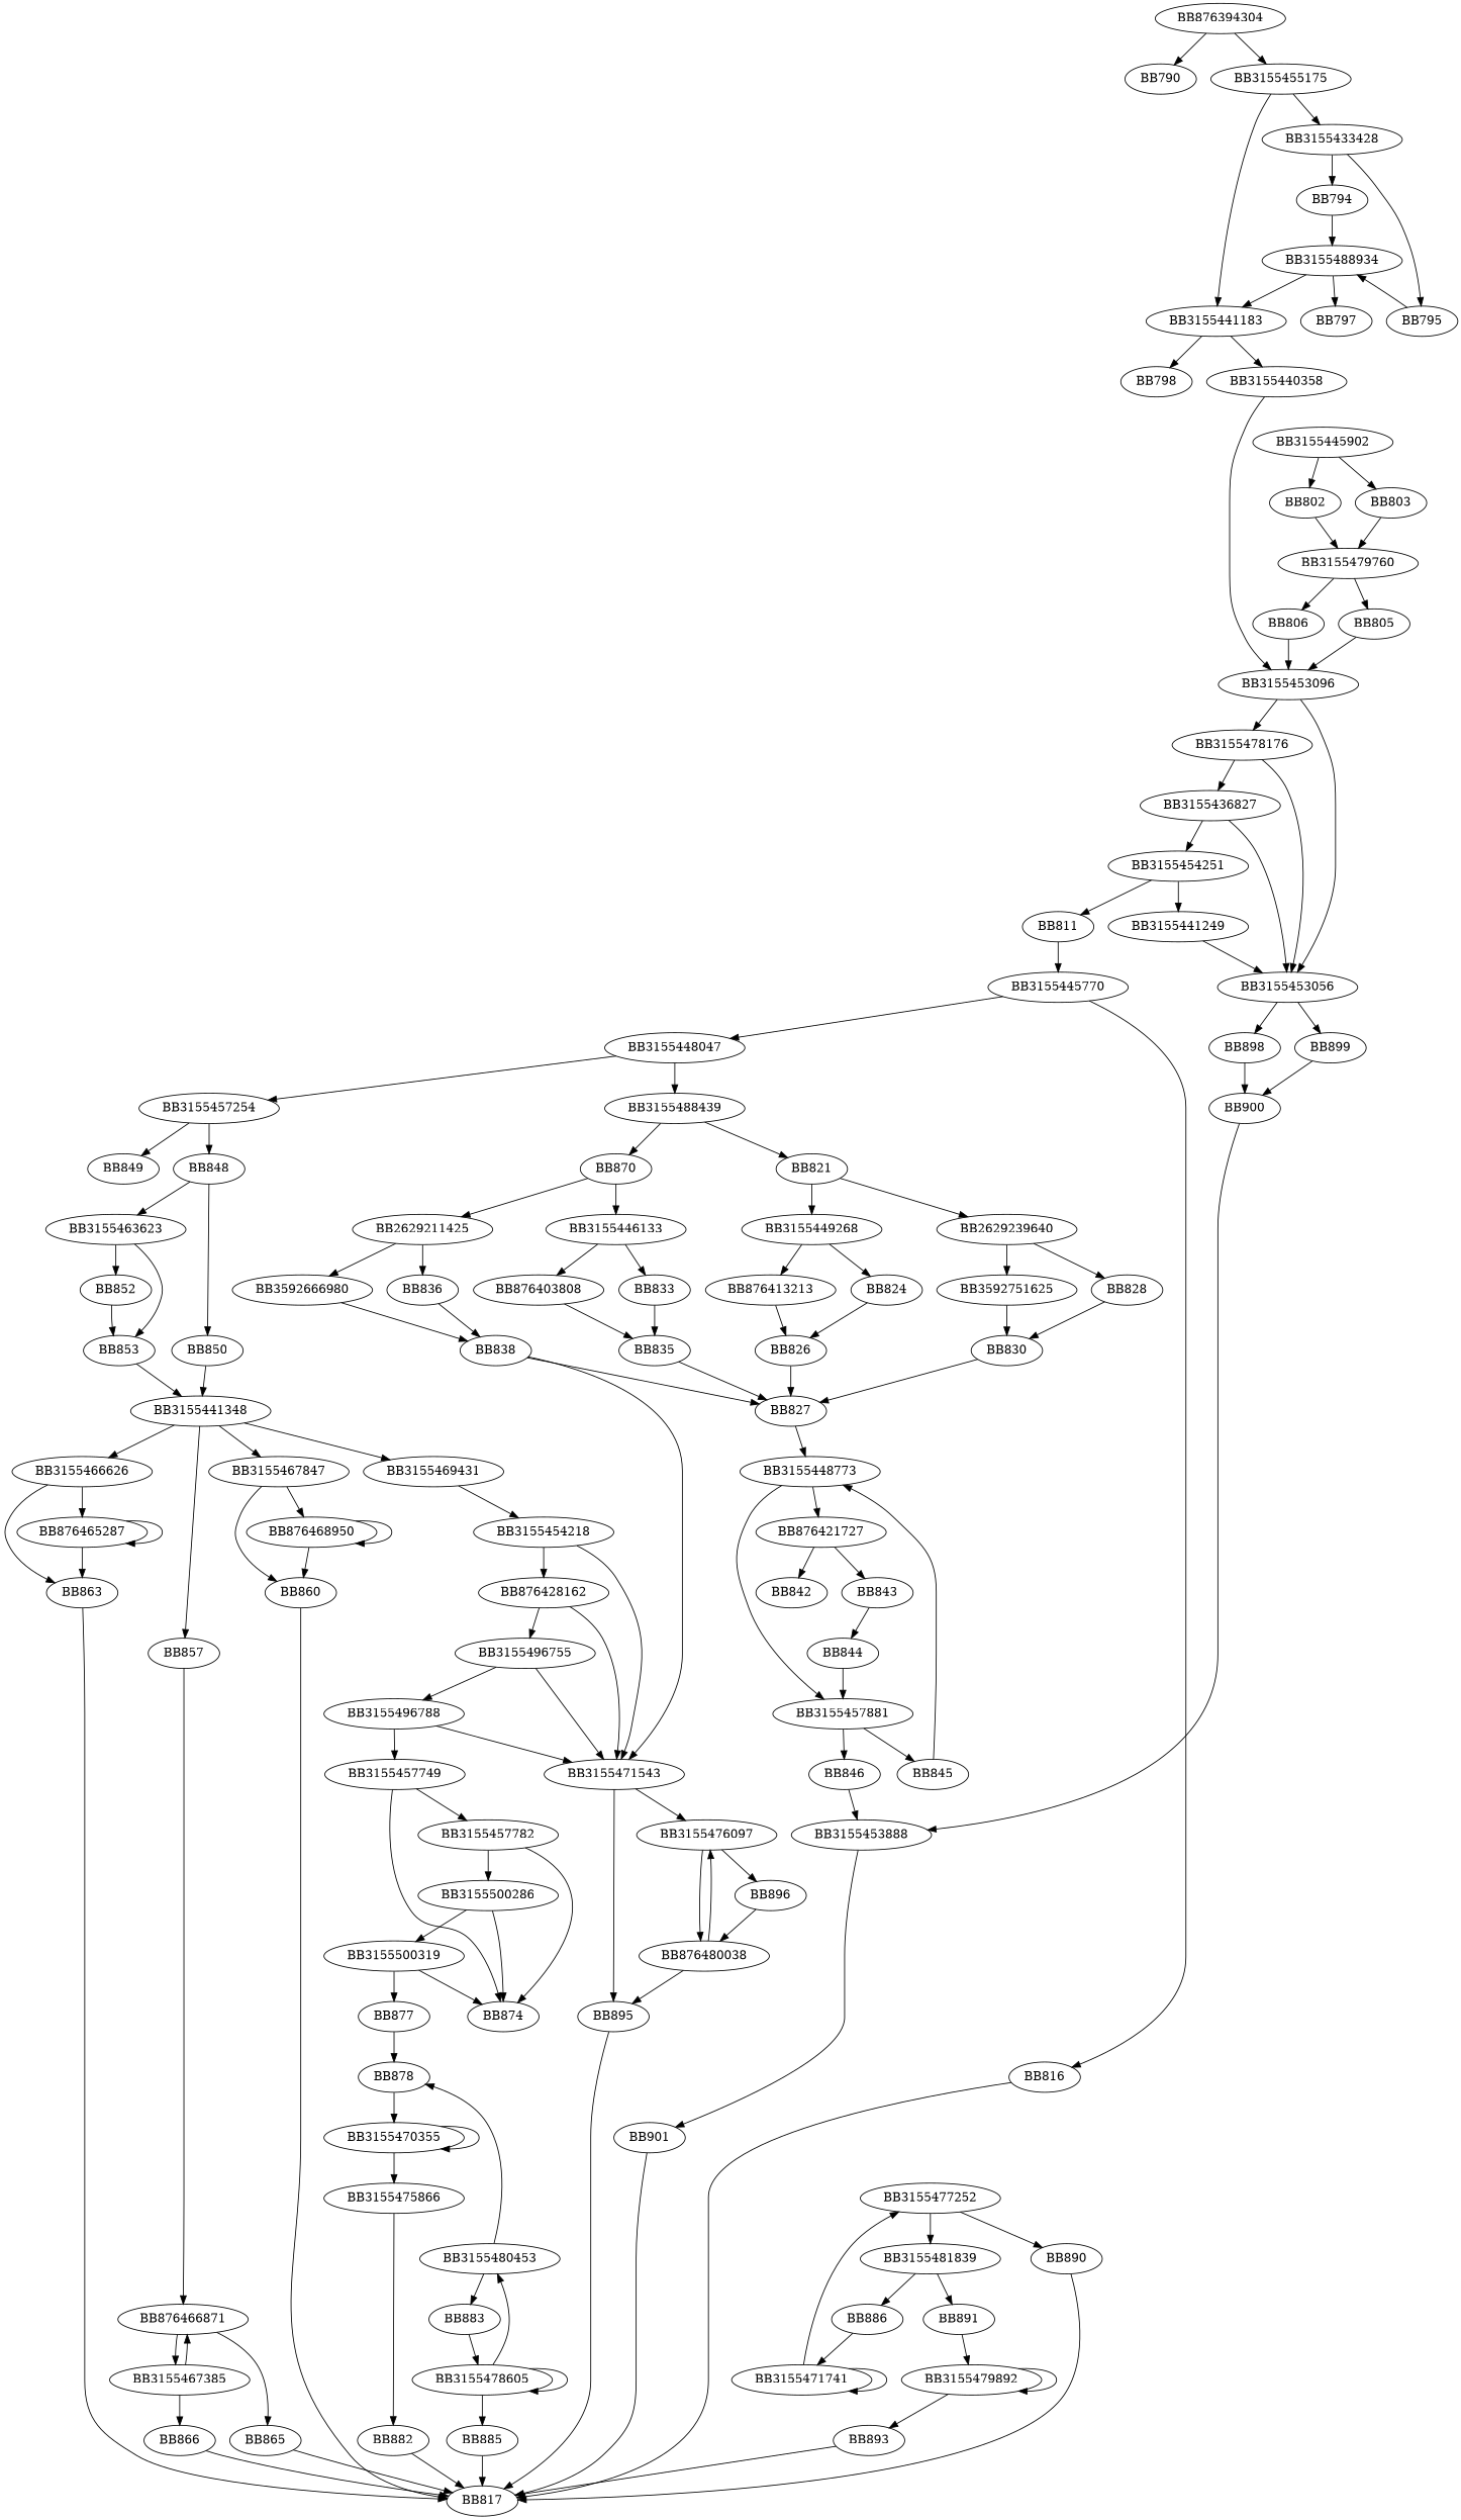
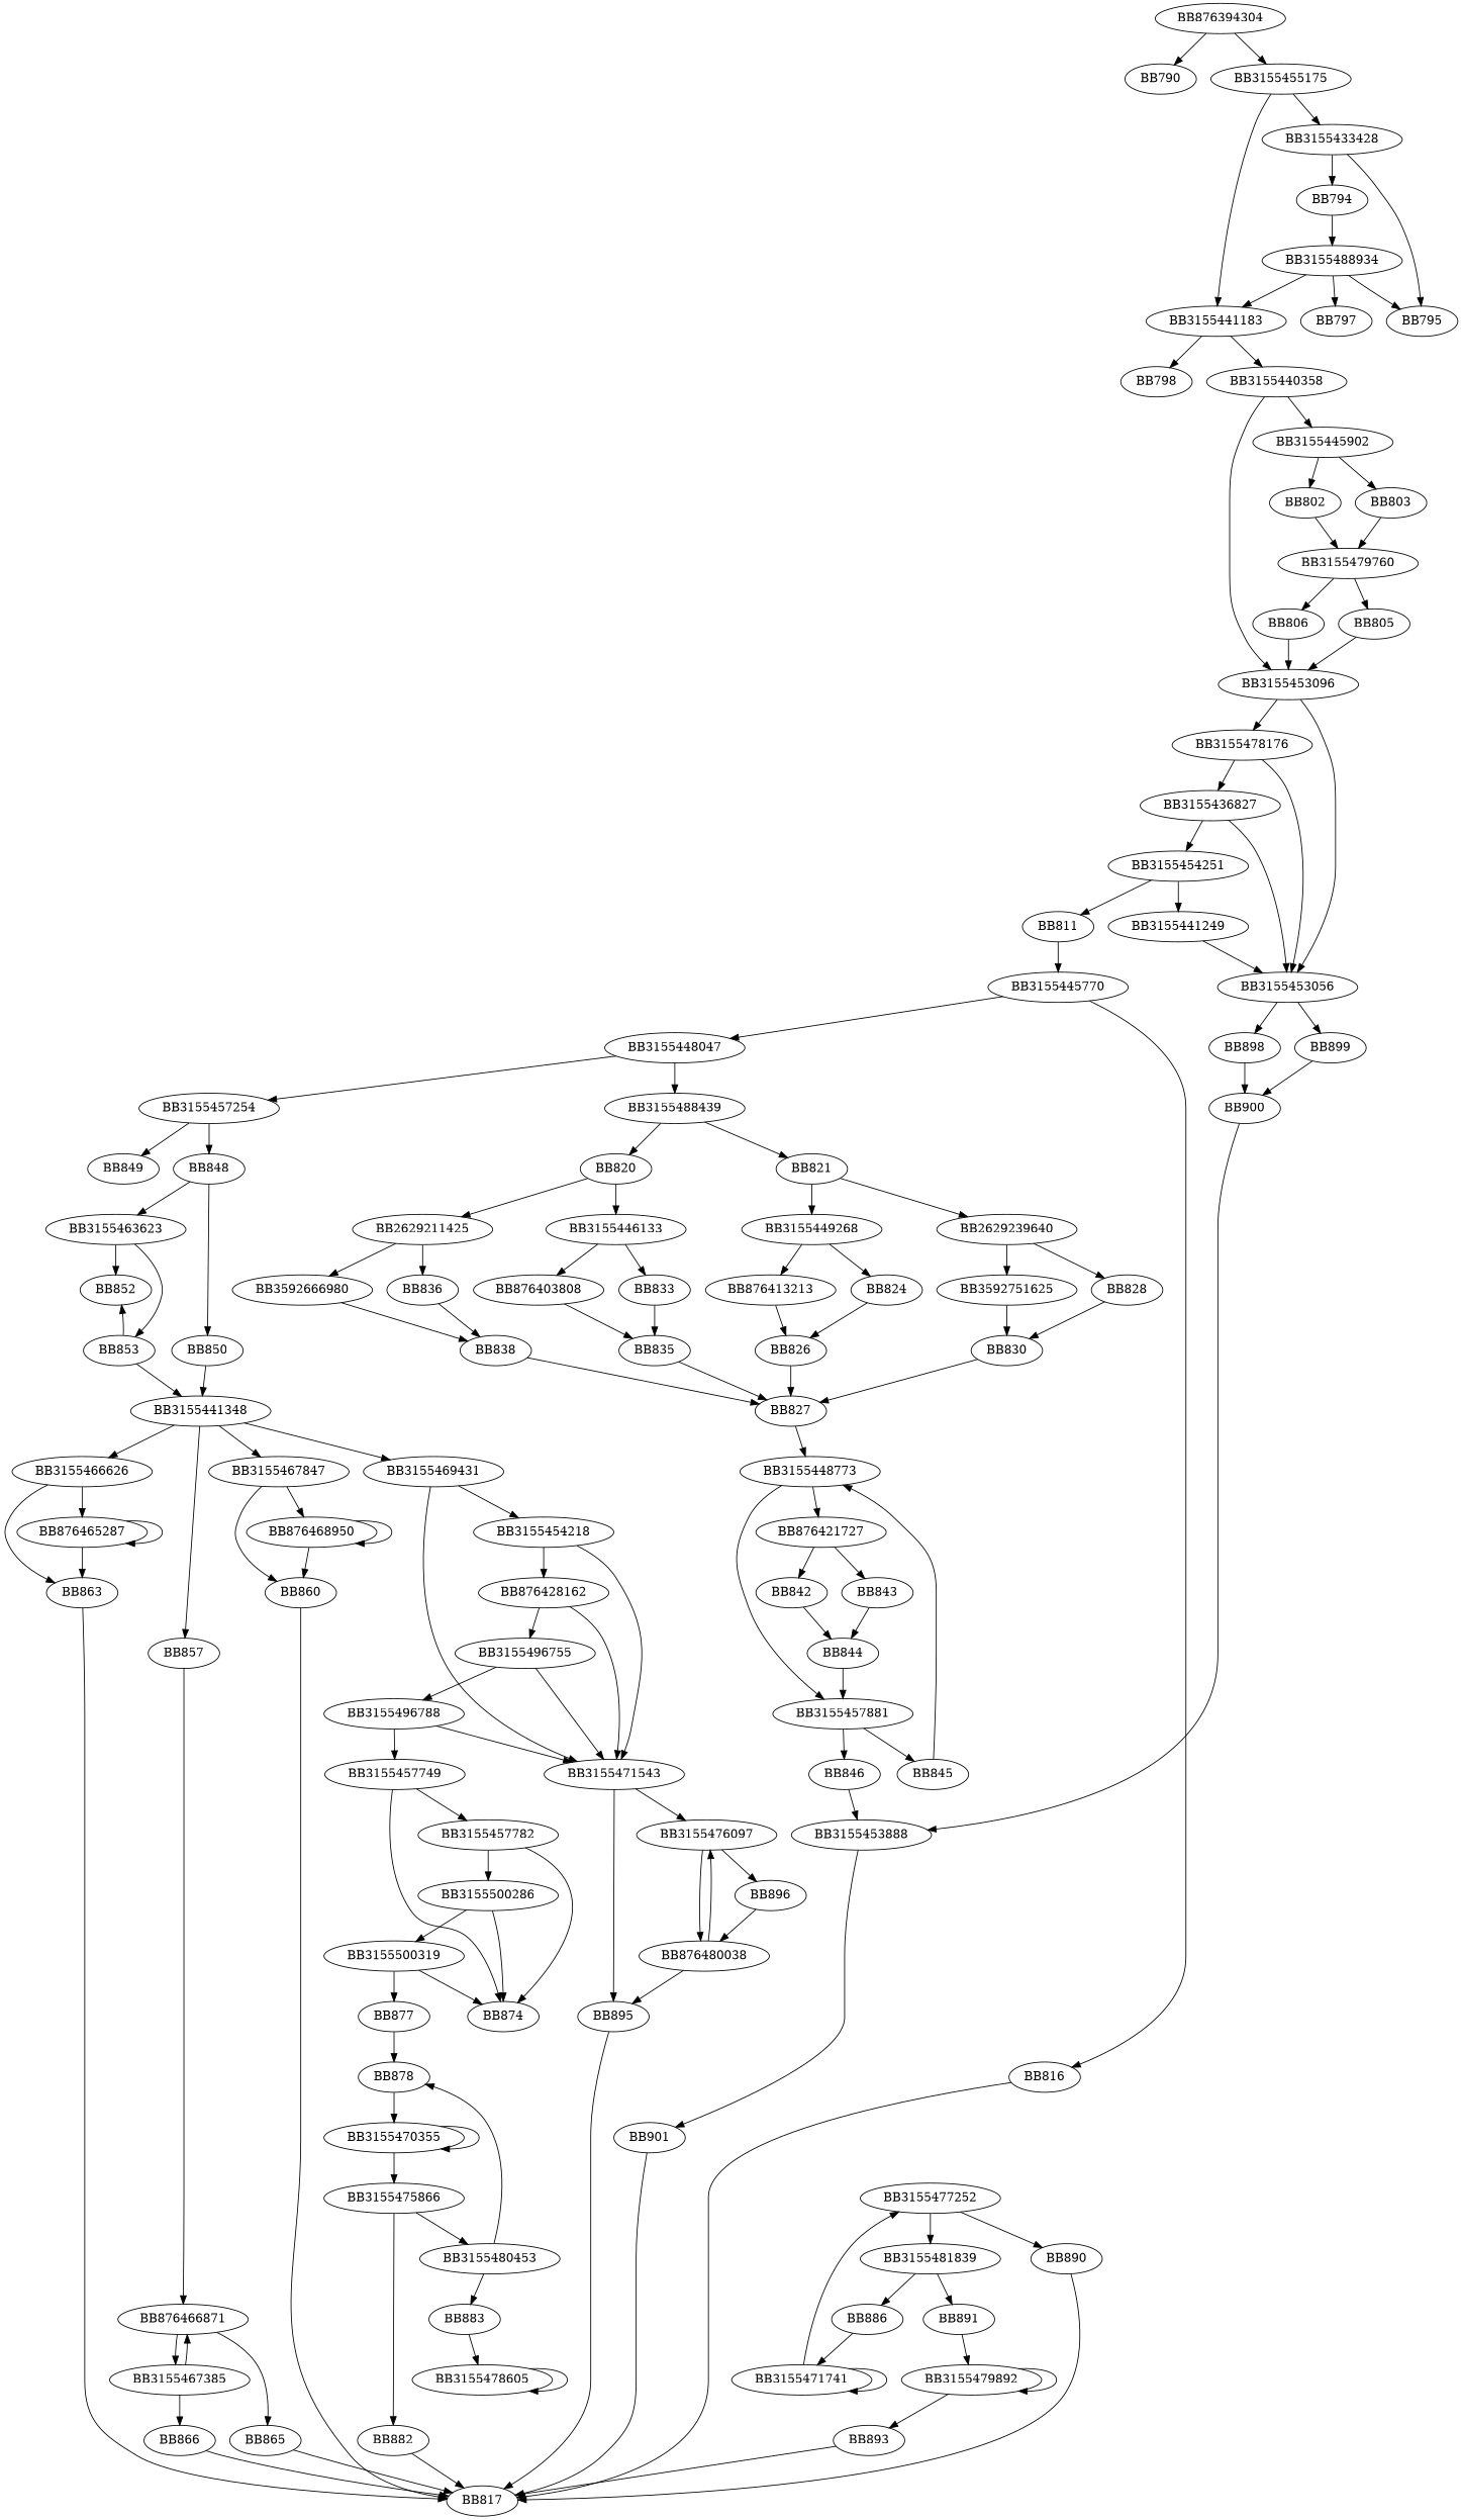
  digraph {
    BB876394304
    BB790
    BB3155455175
    BB3155441183
    BB3155433428
    BB798
    BB3155440358
    BB794
    BB795
    BB3155453096
    BB3155445902
    BB3155488934
    BB797
    n14 [label=BB3155453056]
    BB3155478176
    BB802
    BB803
    BB898
    BB899
    BB3155436827
    BB3155479760
    BB805
    BB806
    BB900
    BB3155454251
    BB811
    BB3155441249
    BB3155445770
    BB3155448047
    BB816
    BB3155488439
    BB3155457254
    BB817
-   BB820 [label=BB870]
+   BB820
    BB821
    BB848
    BB849
    BB2629211425
    BB3155446133
    BB2629239640
    BB3155449268
    BB850
    BB3155463623
    BB836
    BB3592666980
    BB833
    BB876403808
    BB828
    BB3592751625
    BB824
    BB876413213
    BB830
    BB826
    BB827
    BB3155448773
    BB3155457881
    BB876421727
    BB838
    BB835
    BB845
    BB846
    BB842
    BB843
    BB3155453888
    BB844
    BB901
    BB3155441348
    BB852
    BB853
    BB3155469431
    BB3155466626
    BB857
    BB3155467847
    BB3155454218
    BB3155471543
    BB876465287
    BB863
    BB876466871
    BB876468950
    BB860
    BB876428162
    BB3155476097
    BB895
    BB3155467385
    BB865
    BB866
    BB3155496755
    BB896
    BB876480038
    BB3155496788
    BB3155457749
    BB3155457782
    BB874
    BB3155500286
    BB3155500319
    BB886
    BB3155471741
    BB877
    BB878
    BB3155470355
    BB3155475866
    BB3155480453
    BB882
    BB883
    BB3155478605
-   BB885
    BB3155477252
    BB3155481839
    BB890
    BB891
    BB3155479892
    BB893
    BB876394304 -> BB790
    BB876394304 -> BB3155455175
    BB3155455175 -> BB3155441183
    BB3155455175 -> BB3155433428
    BB3155441183 -> BB798
    BB3155441183 -> BB3155440358
    BB3155433428 -> BB794
    BB3155433428 -> BB795
    BB3155440358 -> BB3155453096
+   BB3155440358 -> BB3155445902
    BB794 -> BB3155488934
-   BB795 -> BB3155488934
+   BB3155488934 -> BB795
    BB3155453096 -> n14
    BB3155453096 -> BB3155478176
    BB3155445902 -> BB802
    BB3155445902 -> BB803
    BB3155488934 -> BB3155441183
    BB3155488934 -> BB797
    n14 -> BB898
    n14 -> BB899
    BB3155478176 -> n14
    BB3155478176 -> BB3155436827
    BB802 -> BB3155479760
    BB803 -> BB3155479760
    BB898 -> BB900
    BB899 -> BB900
    BB3155436827 -> n14
    BB3155436827 -> BB3155454251
    BB3155479760 -> BB805
    BB3155479760 -> BB806
    BB805 -> BB3155453096
    BB806 -> BB3155453096
    BB900 -> BB3155453888
    BB3155454251 -> BB811
    BB3155454251 -> BB3155441249
    BB811 -> BB3155445770
    BB3155441249 -> n14
    BB3155445770 -> BB3155448047
    BB3155445770 -> BB816
    BB3155448047 -> BB3155488439
    BB3155448047 -> BB3155457254
    BB816 -> BB817
    BB3155488439 -> BB820
    BB3155488439 -> BB821
    BB3155457254 -> BB848
    BB3155457254 -> BB849
    BB820 -> BB2629211425
    BB820 -> BB3155446133
    BB821 -> BB2629239640
    BB821 -> BB3155449268
    BB848 -> BB850
    BB848 -> BB3155463623
    BB2629211425 -> BB836
    BB2629211425 -> BB3592666980
    BB3155446133 -> BB833
    BB3155446133 -> BB876403808
    BB2629239640 -> BB828
    BB2629239640 -> BB3592751625
    BB3155449268 -> BB824
    BB3155449268 -> BB876413213
    BB850 -> BB3155441348
    BB3155463623 -> BB852
    BB3155463623 -> BB853
    BB836 -> BB838
    BB3592666980 -> BB838
    BB833 -> BB835
    BB876403808 -> BB835
    BB828 -> BB830
    BB3592751625 -> BB830
    BB824 -> BB826
    BB876413213 -> BB826
    BB830 -> BB827
    BB826 -> BB827
    BB827 -> BB3155448773
    BB3155448773 -> BB3155457881
    BB3155448773 -> BB876421727
    BB3155457881 -> BB845
    BB3155457881 -> BB846
    BB876421727 -> BB842
    BB876421727 -> BB843
    BB838 -> BB827
    BB835 -> BB827
    BB845 -> BB3155448773
    BB846 -> BB3155453888
+   BB842 -> BB844
    BB843 -> BB844
    BB3155453888 -> BB901
    BB844 -> BB3155457881
    BB901 -> BB817
    BB3155441348 -> BB3155469431
    BB3155441348 -> BB3155466626
    BB3155441348 -> BB857
    BB3155441348 -> BB3155467847
-   BB852 -> BB853
+   BB853 -> BB852
    BB853 -> BB3155441348
    BB3155469431 -> BB3155454218
-   BB838 -> BB3155471543
+   BB3155469431 -> BB3155471543
    BB3155466626 -> BB876465287
    BB3155466626 -> BB863
    BB857 -> BB876466871
    BB3155467847 -> BB876468950
    BB3155467847 -> BB860
    BB3155454218 -> BB3155471543
    BB3155454218 -> BB876428162
    BB3155471543 -> BB3155476097
    BB3155471543 -> BB895
    BB876465287 -> BB876465287
    BB876465287 -> BB863
    BB863 -> BB817
    BB876466871 -> BB3155467385
    BB876466871 -> BB865
    BB876468950 -> BB876468950
    BB876468950 -> BB860
    BB860 -> BB817
    BB876428162 -> BB3155471543
    BB876428162 -> BB3155496755
    BB3155476097 -> BB896
    BB3155476097 -> BB876480038
    BB895 -> BB817
    BB3155467385 -> BB876466871
    BB3155467385 -> BB866
    BB865 -> BB817
    BB866 -> BB817
    BB3155496755 -> BB3155471543
    BB3155496755 -> BB3155496788
    BB896 -> BB876480038
    BB876480038 -> BB3155476097
    BB876480038 -> BB895
    BB3155496788 -> BB3155471543
    BB3155496788 -> BB3155457749
    BB3155457749 -> BB3155457782
    BB3155457749 -> BB874
    BB3155457782 -> BB874
    BB3155457782 -> BB3155500286
    BB3155500286 -> BB874
    BB3155500286 -> BB3155500319
    BB3155500319 -> BB874
    BB3155500319 -> BB877
    BB886 -> BB3155471741
    BB3155471741 -> BB3155471741
    BB3155471741 -> BB3155477252
    BB877 -> BB878
    BB878 -> BB3155470355
    BB3155470355 -> BB3155470355
    BB3155470355 -> BB3155475866
-   BB3155478605 -> BB3155480453
+   BB3155475866 -> BB3155480453
    BB3155475866 -> BB882
    BB3155480453 -> BB878
    BB3155480453 -> BB883
    BB882 -> BB817
    BB883 -> BB3155478605
    BB3155478605 -> BB3155478605
-   BB3155478605 -> BB885
-   BB885 -> BB817
    BB3155477252 -> BB3155481839
    BB3155477252 -> BB890
    BB3155481839 -> BB886
    BB3155481839 -> BB891
    BB890 -> BB817
    BB891 -> BB3155479892
    BB3155479892 -> BB3155479892
    BB3155479892 -> BB893
    BB893 -> BB817
  }
